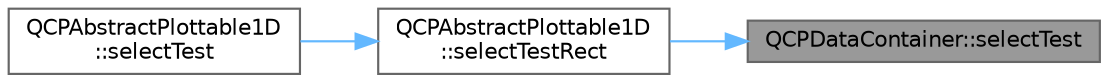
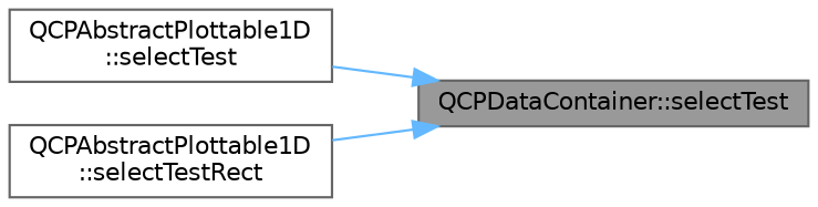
  digraph {
    rankdir=RL
    node [color=grey40 fillcolor=white fontname=Helvetica fontsize=10 shape=box style=filled]
    edge [color=steelblue1 dir=back fontname=Helvetica fontsize=10 labelfontname=Helvetica labelfontsize=10 style=solid]
    n1 [color=gray40 fillcolor=grey60 fontcolor=black height=0.2 label="QCPDataContainer::selectTest" width=0.4]
    n2 [height=0.2 label="QCPAbstractPlottable1D\l::selectTest" width=0.4]
    n3 [height=0.2 label="QCPAbstractPlottable1D\l::selectTestRect" width=0.4]
-   n3 -> n2
+   n1 -> n2
    n1 -> n3
  }
